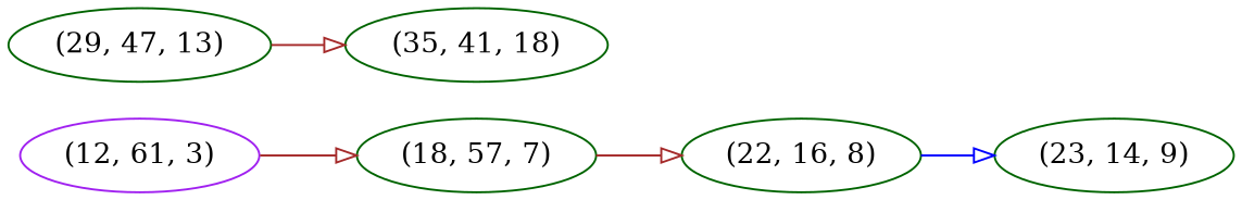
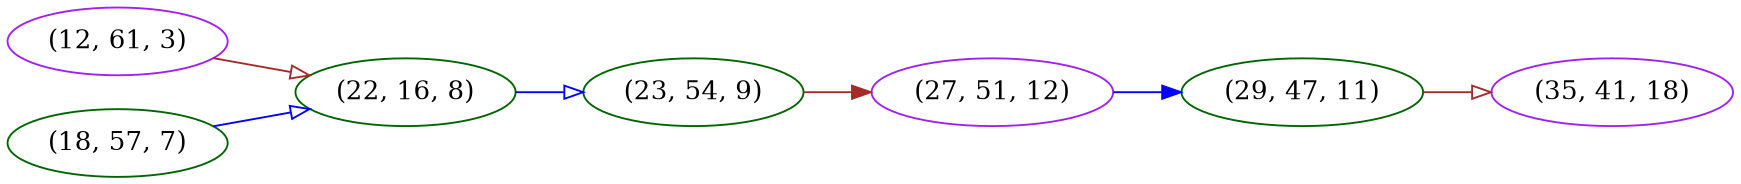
  digraph {
    rankdir=LR
    node [color=darkgreen]
    edge [arrowhead=onormal color=brown]
    "(12, 61, 3)" [color=purple]
    "(18, 57, 7)"
    n3 [label="(22, 16, 8)"]
-   "(23, 54, 9)" [label="(23, 14, 9)"]
-   "(29, 47, 13)"
-   "(35, 41, 18)"
-   "(12, 61, 3)" -> "(18, 57, 7)"
-   "(18, 57, 7)" -> n3
+   "(23, 54, 9)"
+   "(27, 51, 12)" [color=purple]
+   "(29, 47, 13)" [label="(29, 47, 11)"]
+   "(35, 41, 18)" [color=purple]
+   "(12, 61, 3)" -> n3
+   "(18, 57, 7)" -> n3 [color=blue]
    n3 -> "(23, 54, 9)" [color=blue]
+   "(23, 54, 9)" -> "(27, 51, 12)" [arrowhead=normal]
+   "(27, 51, 12)" -> "(29, 47, 13)" [arrowhead=normal color=blue]
    "(29, 47, 13)" -> "(35, 41, 18)"
  }
